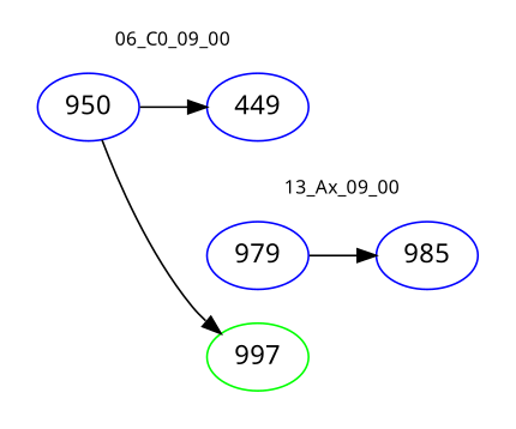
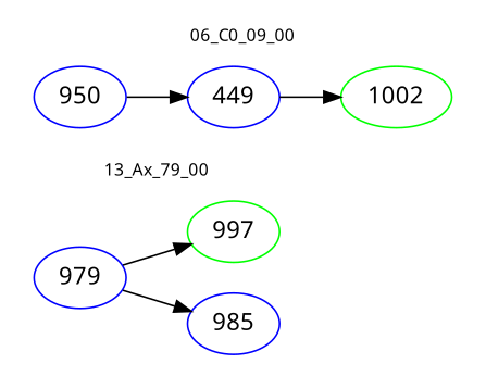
  digraph {
    fontname="Noto Sans"
    rankdir=LR
    node [color=blue fontname="Noto Sans"]
    edge [color=black fontname="Noto Sans"]
    n1 [label=985]
    n2 [label=979]
    n3 [color=green label=997]
    n4 [label=950]
    n5 [label=449]
+   n6 [color=green label=1002]
    subgraph cluster_1 {
      color=white
      fontsize=10
-     label="13_Ax_09_00"
+     label="13_Ax_79_00"
      n1
      n2
      n3
    }
    subgraph cluster_2 {
      color=white
      fontsize=10
      label="06_C0_09_00"
      n4
      n5
+     n6
    }
    n2 -> n1
-   n4 -> n3
+   n2 -> n3
    n4 -> n5
+   n5 -> n6
  }
